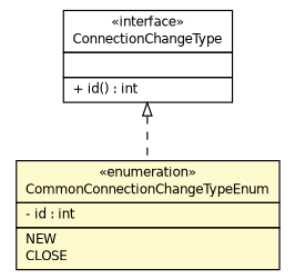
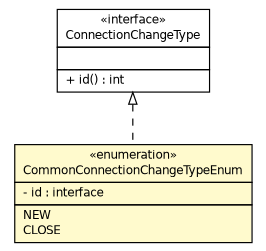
  digraph {
    nodesep=0.25
    ranksep=0.5
    node [fontcolor=black fontname=Helvetica fontsize=10.0 shape=plaintext]
    n1 [label=<<table title="de.hsbremen.tc.tnc.tnccs.client.enums.ConnectionChangeType" border="0" cellborder="1" cellspacing="0" cellpadding="2" port="p" href="./ConnectionChangeType.html"> 		<tr><td><table border="0" cellspacing="0" cellpadding="1"> <tr><td align="center" balign="center"> &#171;interface&#187; </td></tr> <tr><td align="center" balign="center"> ConnectionChangeType </td></tr> 		</table></td></tr> 		<tr><td><table border="0" cellspacing="0" cellpadding="1"> <tr><td align="left" balign="left">  </td></tr> 		</table></td></tr> 		<tr><td><table border="0" cellspacing="0" cellpadding="1"> <tr><td align="left" balign="left"> + id() : int </td></tr> 		</table></td></tr> 		</table>>]
-   n2 [label=<<table title="de.hsbremen.tc.tnc.tnccs.client.enums.CommonConnectionChangeTypeEnum" border="0" cellborder="1" cellspacing="0" cellpadding="2" port="p" bgcolor="lemonChiffon" href="./CommonConnectionChangeTypeEnum.html"> 		<tr><td><table border="0" cellspacing="0" cellpadding="1"> <tr><td align="center" balign="center"> &#171;enumeration&#187; </td></tr> <tr><td align="center" balign="center"> CommonConnectionChangeTypeEnum </td></tr> 		</table></td></tr> 		<tr><td><table border="0" cellspacing="0" cellpadding="1"> <tr><td align="left" balign="left"> - id : int </td></tr> 		</table></td></tr> 		<tr><td><table border="0" cellspacing="0" cellpadding="1"> <tr><td align="left" balign="left"> NEW </td></tr> <tr><td align="left" balign="left"> CLOSE </td></tr> 		</table></td></tr> 		</table>>]
+   n2 [label=<<table title="de.hsbremen.tc.tnc.tnccs.client.enums.CommonConnectionChangeTypeEnum" border="0" cellborder="1" cellspacing="0" cellpadding="2" port="p" bgcolor="lemonChiffon" href="./CommonConnectionChangeTypeEnum.html"> 		<tr><td><table border="0" cellspacing="0" cellpadding="1"> <tr><td align="center" balign="center"> &#171;enumeration&#187; </td></tr> <tr><td align="center" balign="center"> CommonConnectionChangeTypeEnum </td></tr> 		</table></td></tr> 		<tr><td><table border="0" cellspacing="0" cellpadding="1"> <tr><td align="left" balign="left"> - id : interface </td></tr> 		</table></td></tr> 		<tr><td><table border="0" cellspacing="0" cellpadding="1"> <tr><td align="left" balign="left"> NEW </td></tr> <tr><td align="left" balign="left"> CLOSE </td></tr> 		</table></td></tr> 		</table>>]
    n1 -> n2 [arrowtail=empty dir=back fontname=Helvetica fontsize=10 headport=p labelfontname=Helvetica labelfontsize=10 style=dashed tailport=p]
  }
